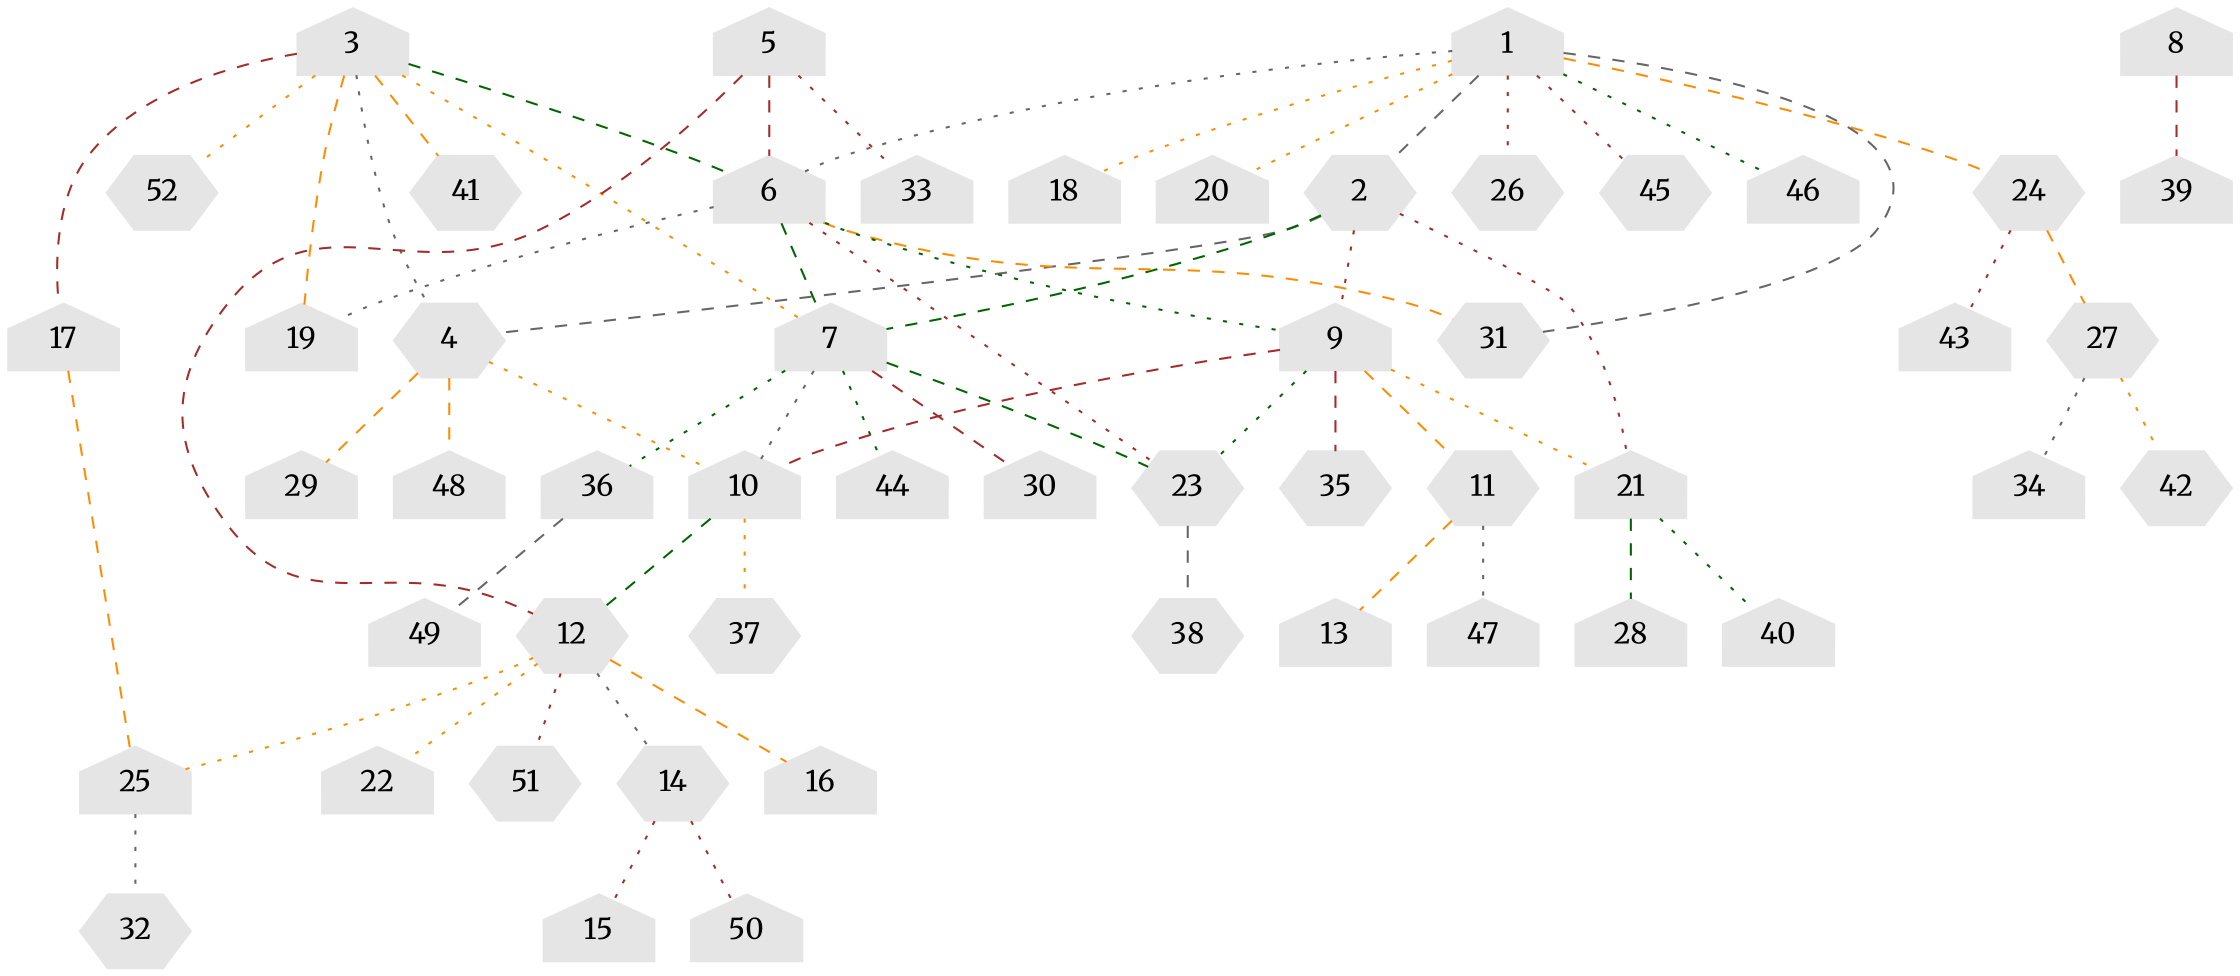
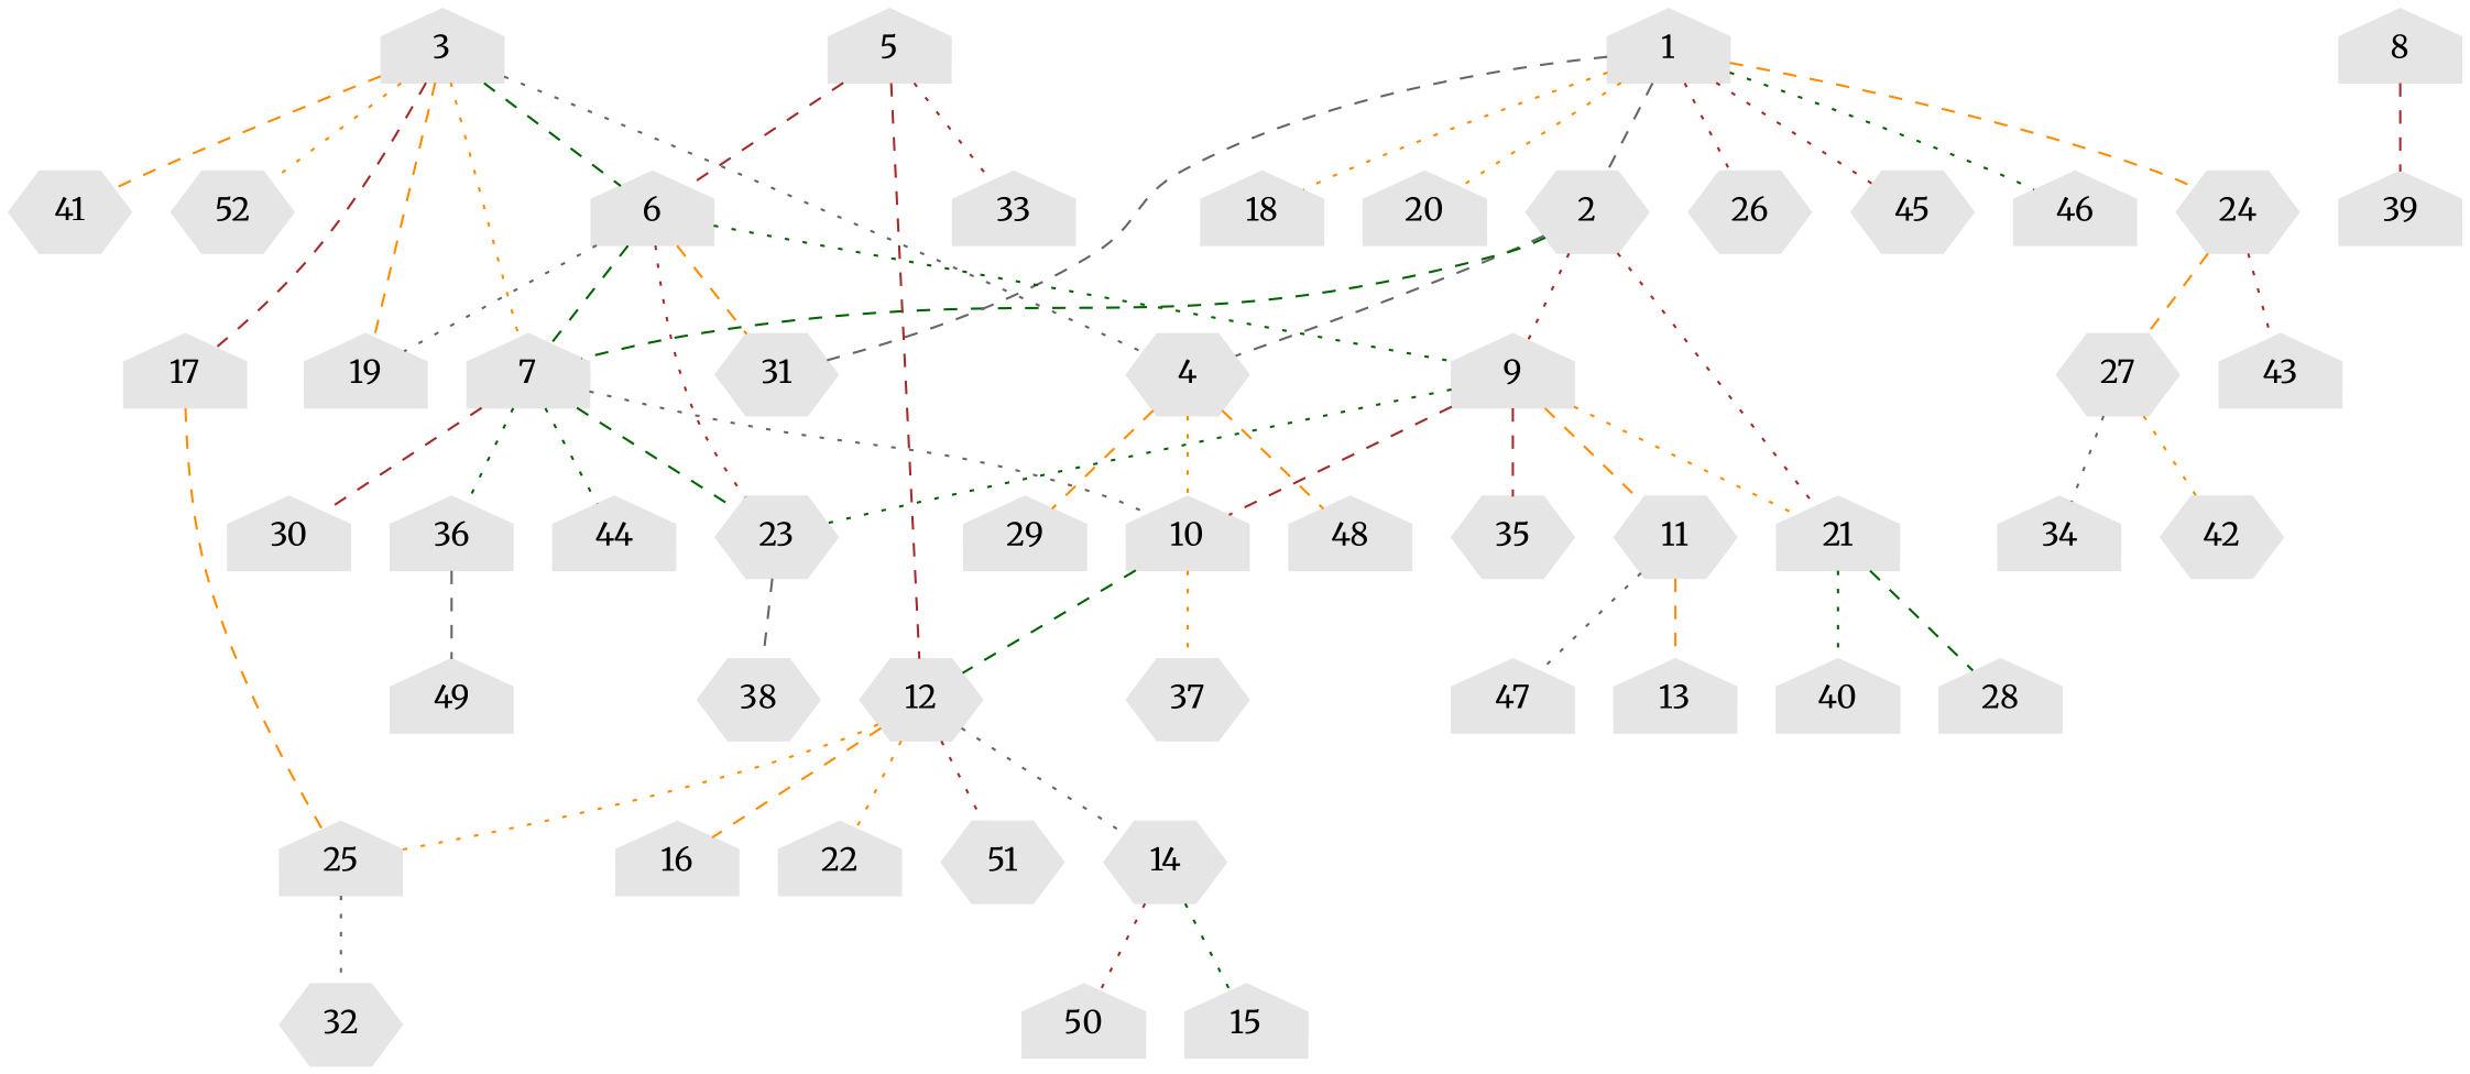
  graph {
    fontname=Merriweather
    node [color=gray90 fontname=Merriweather shape=house style=filled]
    edge [color=darkorange fontname=Merriweather style=dotted]
    2 [shape=hexagon]
    1
    6
    18
    20
    24 [shape=hexagon]
    26 [shape=hexagon]
    31 [shape=hexagon]
    45 [shape=hexagon]
    46
    4 [shape=hexagon]
    7
    9
    21
    19
    23 [shape=hexagon]
    27 [shape=hexagon]
    43
    10
    29
    48
    30
    36
    44
    11 [shape=hexagon]
    35 [shape=hexagon]
    28
    40
    3
    17
    41 [shape=hexagon]
    52 [shape=hexagon]
    25
    12 [shape=hexagon]
    37 [shape=hexagon]
    5
    33
    14 [shape=hexagon]
    16
    22
    51 [shape=hexagon]
    38 [shape=hexagon]
    8
    39
    49
    13
    47
    15
    50
    32 [shape=hexagon]
    34
    42 [shape=hexagon]
    2 -- 4 [color=gray40 style=dashed]
    2 -- 7 [color=darkgreen style=dashed]
    2 -- 9 [color=brown]
    2 -- 21 [color=brown]
    1 -- 2 [color=gray40 style=dashed]
-   1 -- 6 [color=gray40]
    1 -- 18
    1 -- 20
    1 -- 24 [style=dashed]
    1 -- 26 [color=brown]
    1 -- 31 [color=gray40 style=dashed]
    1 -- 45 [color=brown]
    1 -- 46 [color=darkgreen]
    6 -- 31 [style=dashed]
    6 -- 7 [color=darkgreen style=dashed]
    6 -- 9 [color=darkgreen]
    6 -- 19 [color=gray40]
    6 -- 23 [color=brown]
    24 -- 27 [style=dashed]
    24 -- 43 [color=brown]
    4 -- 10
    4 -- 29 [style=dashed]
    4 -- 48 [style=dashed]
    7 -- 23 [color=darkgreen style=dashed]
    7 -- 10 [color=gray40]
    7 -- 30 [color=brown style=dashed]
    7 -- 36 [color=darkgreen]
    7 -- 44 [color=darkgreen]
    9 -- 21
    9 -- 23 [color=darkgreen]
    9 -- 10 [color=brown style=dashed]
    9 -- 11 [style=dashed]
    9 -- 35 [color=brown style=dashed]
    21 -- 28 [color=darkgreen style=dashed]
    21 -- 40 [color=darkgreen]
    23 -- 38 [color=gray40 style=dashed]
    27 -- 34 [color=gray40]
    27 -- 42
    10 -- 12 [color=darkgreen style=dashed]
    10 -- 37
    36 -- 49 [color=gray40 style=dashed]
    11 -- 13 [style=dashed]
    11 -- 47 [color=gray40]
    3 -- 6 [color=darkgreen style=dashed]
    3 -- 4 [color=gray40]
    3 -- 7
    3 -- 19 [style=dashed]
    3 -- 17 [color=brown style=dashed]
    3 -- 41 [style=dashed]
    3 -- 52
    17 -- 25 [style=dashed]
    25 -- 32 [color=gray40]
    12 -- 25
    12 -- 14 [color=gray40]
    12 -- 16 [style=dashed]
    12 -- 22
    12 -- 51 [color=brown]
    5 -- 6 [color=brown style=dashed]
    5 -- 12 [color=brown style=dashed]
    5 -- 33 [color=brown]
-   14 -- 15 [color=brown]
+   14 -- 15 [color=darkgreen]
    14 -- 50 [color=brown]
    8 -- 39 [color=brown style=dashed]
  }
